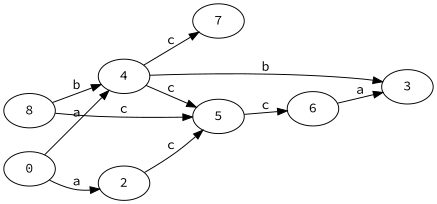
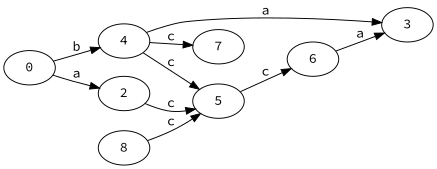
  strict digraph {
    fontname="Source Code Pro"
    rankdir=LR
    node [fontname="Source Code Pro"]
    edge [fontname="Source Code Pro"]
    0
    2
    4
    5
    3
    7
    6
    n8 [label=8]
    0 -> 2 [label=a]
-   0 -> 4 [label=a]
+   0 -> 4 [label=b]
    2 -> 5 [label=c]
    4 -> 5 [label=c]
-   4 -> 3 [label=b]
+   4 -> 3 [label=a]
    4 -> 7 [label=c]
    5 -> 6 [label=c]
    6 -> 3 [label=a]
-   n8 -> 4 [label=b]
    n8 -> 5 [label=c]
  }
